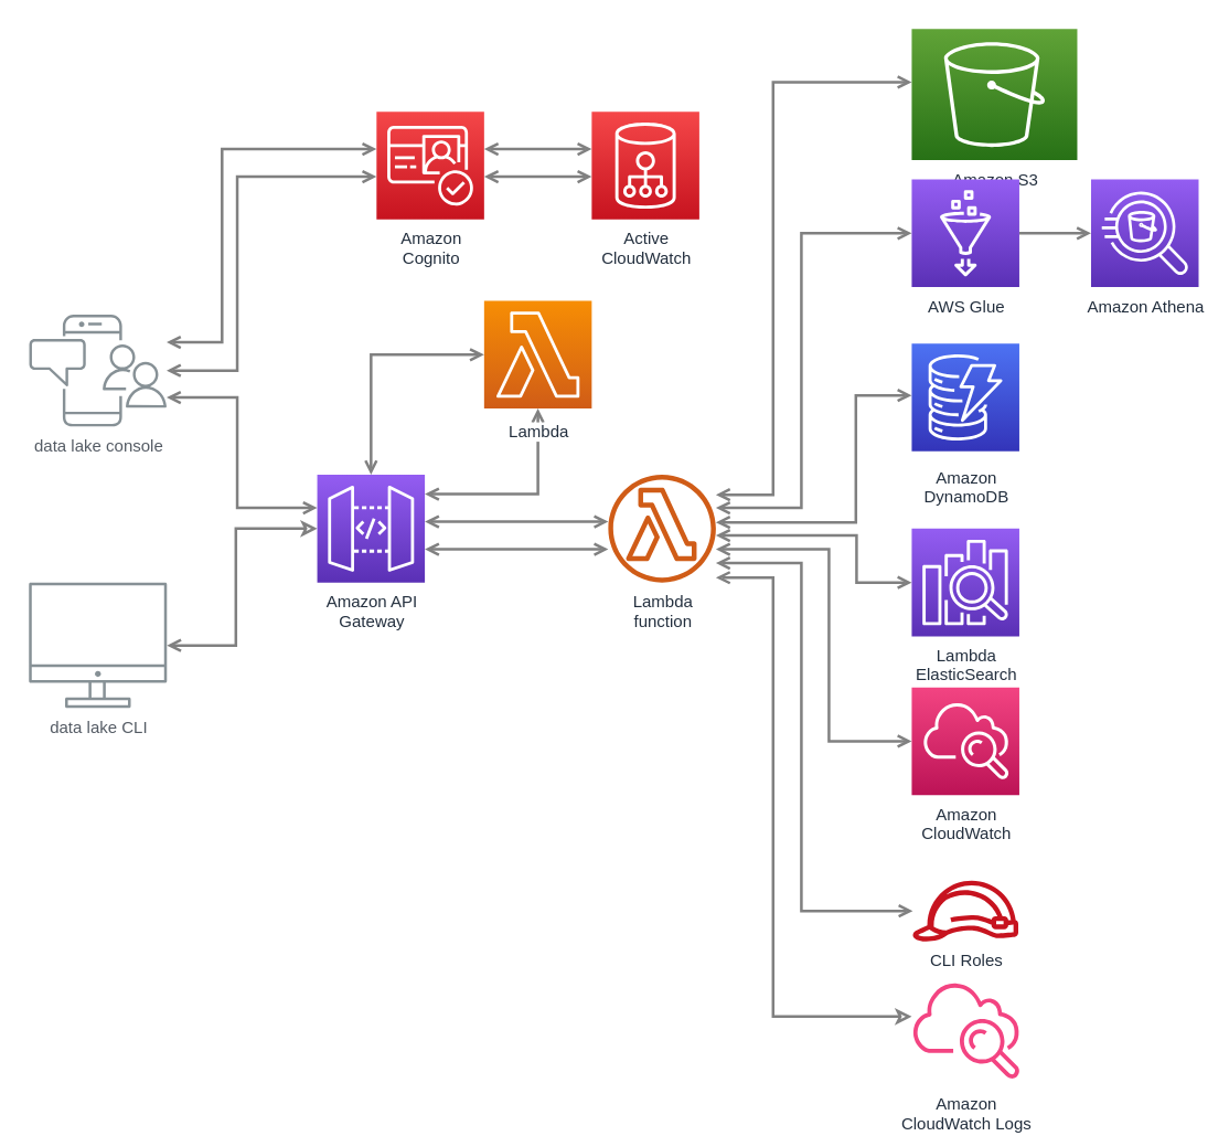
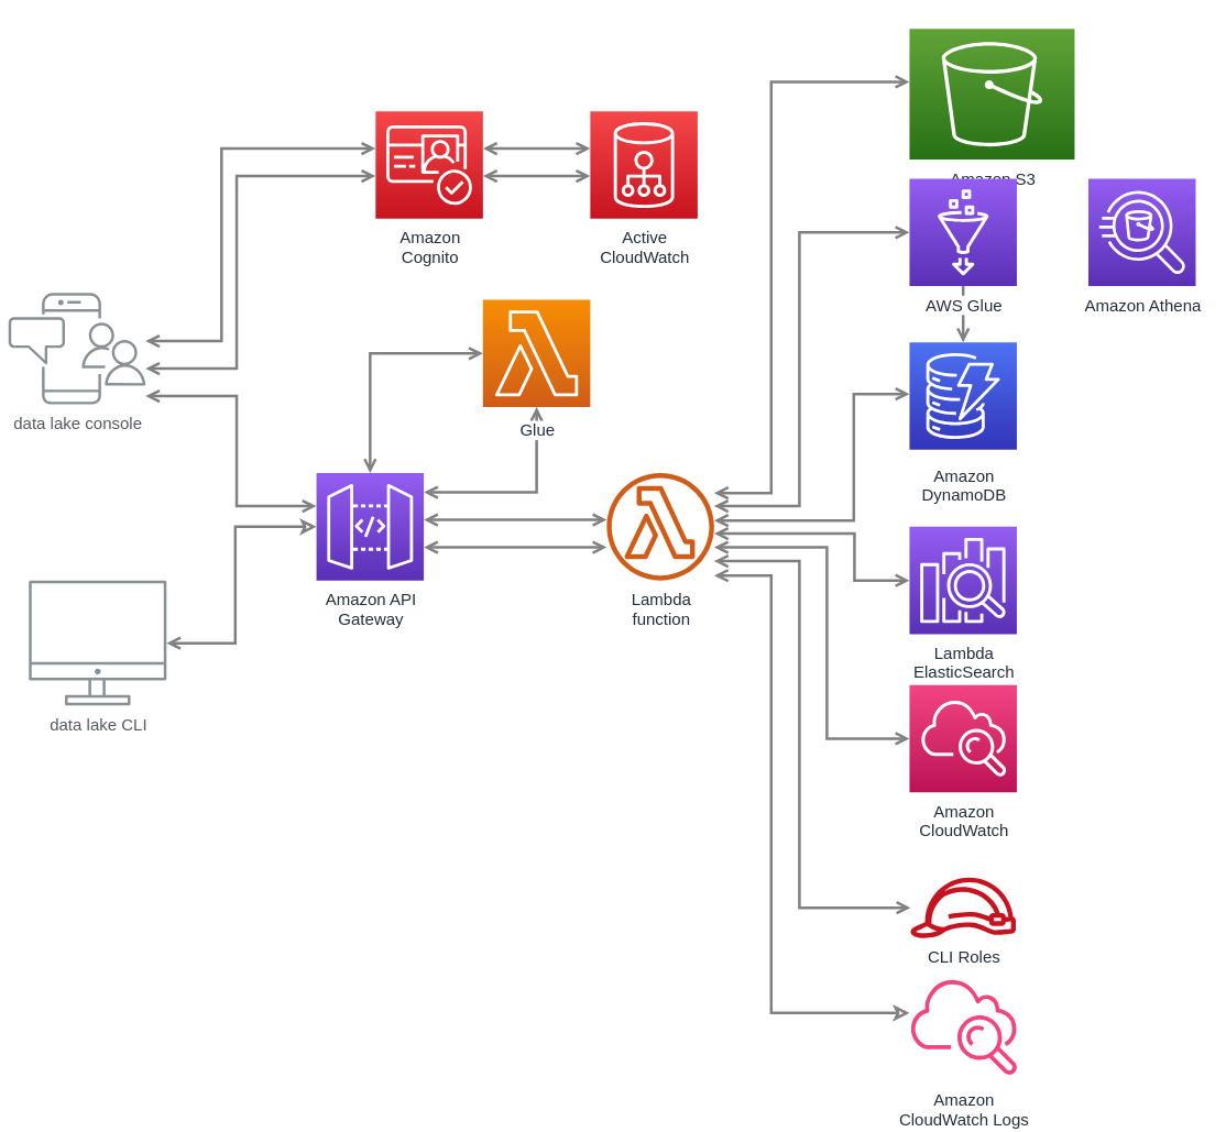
  <mxCell id="0" />
  <mxCell id="1" parent="0" />
  <mxCell id="2" style="edgeStyle=orthogonalEdgeStyle;rounded=0;orthogonalLoop=1;jettySize=auto;html=1;startArrow=open;startFill=0;endArrow=classic;endFill=0;strokeWidth=2;strokeColor=#808080;" parent="1" source="20" target="25" edge="1"><mxGeometry relative="1" as="geometry"><Array as="points"><mxPoint x="170.5" y="467.5" /><mxPoint x="170.5" y="382.5" /></Array></mxGeometry></mxCell>
  <mxCell id="3" style="edgeStyle=orthogonalEdgeStyle;rounded=0;orthogonalLoop=1;jettySize=auto;html=1;startArrow=open;startFill=0;endArrow=open;endFill=0;strokeWidth=2;strokeColor=#808080;" parent="1" source="21" target="22" edge="1"><mxGeometry relative="1" as="geometry"><Array as="points"><mxPoint x="160.5" y="247.5" /><mxPoint x="160.5" y="107.5" /></Array></mxGeometry></mxCell>
  <mxCell id="4" style="edgeStyle=orthogonalEdgeStyle;rounded=0;orthogonalLoop=1;jettySize=auto;html=1;startArrow=open;startFill=0;endArrow=open;endFill=0;strokeWidth=2;strokeColor=#808080;" parent="1" source="21" target="25" edge="1"><mxGeometry relative="1" as="geometry"><Array as="points"><mxPoint x="171.5" y="287.5" /><mxPoint x="171.5" y="367.5" /></Array></mxGeometry></mxCell>
  <mxCell id="5" style="edgeStyle=orthogonalEdgeStyle;rounded=0;orthogonalLoop=1;jettySize=auto;html=1;startArrow=open;startFill=0;endArrow=open;endFill=0;strokeWidth=2;strokeColor=#808080;" parent="1" source="22" target="23" edge="1"><mxGeometry relative="1" as="geometry"><Array as="points"><mxPoint x="390.5" y="107.5" /><mxPoint x="390.5" y="107.5" /></Array></mxGeometry></mxCell>
  <mxCell id="6" style="edgeStyle=orthogonalEdgeStyle;rounded=0;orthogonalLoop=1;jettySize=auto;html=1;startArrow=open;startFill=0;endArrow=open;endFill=0;strokeWidth=2;strokeColor=#808080;" parent="1" source="24" target="25" edge="1"><mxGeometry relative="1" as="geometry" /></mxCell>
  <mxCell id="7" style="edgeStyle=orthogonalEdgeStyle;rounded=0;orthogonalLoop=1;jettySize=auto;html=1;startArrow=open;startFill=0;endArrow=open;endFill=0;strokeWidth=2;strokeColor=#808080;" parent="1" source="25" target="26" edge="1"><mxGeometry relative="1" as="geometry"><Array as="points"><mxPoint x="370.5" y="397.5" /><mxPoint x="370.5" y="397.5" /></Array></mxGeometry></mxCell>
  <mxCell id="8" style="edgeStyle=orthogonalEdgeStyle;rounded=0;orthogonalLoop=1;jettySize=auto;html=1;startArrow=open;startFill=0;endArrow=open;endFill=0;strokeWidth=2;strokeColor=#808080;" parent="1" source="26" target="27" edge="1"><mxGeometry relative="1" as="geometry"><Array as="points"><mxPoint x="560" y="358" /><mxPoint x="560" y="59" /></Array></mxGeometry></mxCell>
  <mxCell id="9" style="edgeStyle=orthogonalEdgeStyle;rounded=0;orthogonalLoop=1;jettySize=auto;html=1;startArrow=open;startFill=0;endArrow=open;endFill=0;strokeWidth=2;strokeColor=#808080;" parent="1" source="26" target="28" edge="1"><mxGeometry relative="1" as="geometry"><Array as="points"><mxPoint x="580.5" y="367.5" /><mxPoint x="580.5" y="168.5" /></Array></mxGeometry></mxCell>
  <mxCell id="10" style="edgeStyle=orthogonalEdgeStyle;rounded=0;orthogonalLoop=1;jettySize=auto;html=1;startArrow=open;startFill=0;endArrow=open;endFill=0;strokeWidth=2;strokeColor=#808080;" parent="1" source="26" target="30" edge="1"><mxGeometry relative="1" as="geometry"><Array as="points"><mxPoint x="620" y="378" /><mxPoint x="620" y="286" /></Array></mxGeometry></mxCell>
  <mxCell id="11" style="edgeStyle=orthogonalEdgeStyle;rounded=0;orthogonalLoop=1;jettySize=auto;html=1;startArrow=open;startFill=0;endArrow=open;endFill=0;strokeWidth=2;strokeColor=#808080;" parent="1" source="26" target="31" edge="1"><mxGeometry relative="1" as="geometry"><Array as="points"><mxPoint x="620.5" y="387.5" /><mxPoint x="620.5" y="421.5" /></Array></mxGeometry></mxCell>
  <mxCell id="12" style="edgeStyle=orthogonalEdgeStyle;rounded=0;orthogonalLoop=1;jettySize=auto;html=1;startArrow=open;startFill=0;endArrow=open;endFill=0;strokeWidth=2;strokeColor=#808080;" parent="1" source="26" target="32" edge="1"><mxGeometry relative="1" as="geometry"><Array as="points"><mxPoint x="600.5" y="397.5" /><mxPoint x="600.5" y="536.5" /></Array></mxGeometry></mxCell>
  <mxCell id="13" style="edgeStyle=orthogonalEdgeStyle;rounded=0;orthogonalLoop=1;jettySize=auto;html=1;startArrow=open;startFill=0;endArrow=open;endFill=0;strokeWidth=2;strokeColor=#808080;" parent="1" source="26" target="33" edge="1"><mxGeometry relative="1" as="geometry"><Array as="points"><mxPoint x="580.5" y="407.5" /><mxPoint x="580.5" y="659.5" /></Array></mxGeometry></mxCell>
  <mxCell id="14" style="edgeStyle=orthogonalEdgeStyle;rounded=0;orthogonalLoop=1;jettySize=auto;html=1;startArrow=open;startFill=0;endArrow=classic;endFill=0;strokeWidth=2;strokeColor=#808080;" parent="1" source="26" target="34" edge="1"><mxGeometry relative="1" as="geometry"><Array as="points"><mxPoint x="560" y="418" /><mxPoint x="560" y="736" /></Array></mxGeometry></mxCell>
- <mxCell id="15" value="" style="edgeStyle=orthogonalEdgeStyle;rounded=0;orthogonalLoop=1;jettySize=auto;html=1;startArrow=none;startFill=0;endArrow=open;endFill=0;strokeWidth=2;strokeColor=#808080;" parent="1" source="28" target="29" edge="1"><mxGeometry relative="1" as="geometry" /></mxCell>
+ <mxCell id="15" value="" style="edgeStyle=orthogonalEdgeStyle;rounded=0;orthogonalLoop=1;jettySize=auto;html=1;startArrow=none;startFill=0;endArrow=open;endFill=0;strokeWidth=2;strokeColor=#808080;" parent="1" source="28" target="30" edge="1"><mxGeometry relative="1" as="geometry" /></mxCell>
  <mxCell id="16" style="edgeStyle=orthogonalEdgeStyle;rounded=0;orthogonalLoop=1;jettySize=auto;html=1;startArrow=open;startFill=0;endArrow=open;endFill=0;strokeWidth=2;strokeColor=#808080;" parent="1" source="21" target="22" edge="1"><mxGeometry relative="1" as="geometry"><mxPoint x="130.285" y="267.676" as="sourcePoint" /><mxPoint x="282.5" y="130.029" as="targetPoint" /><Array as="points"><mxPoint x="171.5" y="267.5" /><mxPoint x="171.5" y="127.5" /></Array></mxGeometry></mxCell>
  <mxCell id="17" style="edgeStyle=orthogonalEdgeStyle;rounded=0;orthogonalLoop=1;jettySize=auto;html=1;startArrow=open;startFill=0;endArrow=open;endFill=0;strokeWidth=2;strokeColor=#808080;" parent="1" source="24" target="25" edge="1"><mxGeometry relative="1" as="geometry"><mxPoint x="360.5" y="266.224" as="sourcePoint" /><mxPoint x="278.466" y="353.5" as="targetPoint" /><Array as="points"><mxPoint x="389.5" y="357.5" /></Array></mxGeometry></mxCell>
  <mxCell id="18" style="edgeStyle=orthogonalEdgeStyle;rounded=0;orthogonalLoop=1;jettySize=auto;html=1;startArrow=open;startFill=0;endArrow=open;endFill=0;strokeWidth=2;strokeColor=#808080;" parent="1" source="25" target="26" edge="1"><mxGeometry relative="1" as="geometry"><mxPoint x="317.5" y="392.5" as="sourcePoint" /><mxPoint x="450.5" y="392.5" as="targetPoint" /><Array as="points"><mxPoint x="370.5" y="377.5" /><mxPoint x="370.5" y="377.5" /></Array></mxGeometry></mxCell>
  <mxCell id="19" style="edgeStyle=orthogonalEdgeStyle;rounded=0;orthogonalLoop=1;jettySize=auto;html=1;startArrow=open;startFill=0;endArrow=open;endFill=0;strokeWidth=2;strokeColor=#808080;" parent="1" source="22" target="23" edge="1"><mxGeometry relative="1" as="geometry"><mxPoint x="360.5" y="117.5" as="sourcePoint" /><mxPoint x="438.5" y="117.5" as="targetPoint" /><Array as="points"><mxPoint x="390.5" y="127.5" /><mxPoint x="390.5" y="127.5" /></Array></mxGeometry></mxCell>
  <mxCell id="20" value="data lake CLI" style="outlineConnect=0;gradientColor=none;fontColor=#545B64;strokeColor=none;fillColor=#879196;dashed=0;verticalLabelPosition=bottom;verticalAlign=top;align=center;html=1;fontSize=12;fontStyle=0;aspect=fixed;shape=mxgraph.aws4.illustration_desktop;pointerEvents=1;labelBackgroundColor=#ffffff;" parent="1" vertex="1"><mxGeometry x="20.5" y="421.5" width="100" height="91" as="geometry" /></mxCell>
- <mxCell id="21" value="data lake console" style="outlineConnect=0;gradientColor=none;fontColor=#545B64;strokeColor=none;fillColor=#879196;dashed=0;verticalLabelPosition=bottom;verticalAlign=top;align=center;html=1;fontSize=12;fontStyle=0;aspect=fixed;shape=mxgraph.aws4.illustration_notification;pointerEvents=1;labelBackgroundColor=#ffffff;" parent="1" vertex="1"><mxGeometry x="20.5" y="227.5" width="100" height="81" as="geometry" /></mxCell>
+ <mxCell id="21" value="data lake console" style="outlineConnect=0;gradientColor=none;fontColor=#545B64;strokeColor=none;fillColor=#879196;dashed=0;verticalLabelPosition=bottom;verticalAlign=top;align=center;html=1;fontSize=12;fontStyle=0;aspect=fixed;shape=mxgraph.aws4.illustration_notification;pointerEvents=1;labelBackgroundColor=#ffffff;" parent="1" vertex="1"><mxGeometry x="5.5" y="212.5" width="100" height="81" as="geometry" /></mxCell>
  <mxCell id="22" value="Amazon &lt;br&gt;Cognito" style="outlineConnect=0;fontColor=#232F3E;gradientColor=#F54749;gradientDirection=north;fillColor=#C7131F;strokeColor=#ffffff;dashed=0;verticalLabelPosition=bottom;verticalAlign=top;align=center;html=1;fontSize=12;fontStyle=0;aspect=fixed;shape=mxgraph.aws4.resourceIcon;resIcon=mxgraph.aws4.cognito;labelBackgroundColor=#ffffff;" parent="1" vertex="1"><mxGeometry x="272.5" y="80.5" width="78" height="78" as="geometry" /></mxCell>
  <mxCell id="23" value="Active&lt;br&gt;CloudWatch" style="outlineConnect=0;fontColor=#232F3E;gradientColor=#F54749;gradientDirection=north;fillColor=#C7131F;strokeColor=#ffffff;dashed=0;verticalLabelPosition=bottom;verticalAlign=top;align=center;html=1;fontSize=12;fontStyle=0;aspect=fixed;shape=mxgraph.aws4.resourceIcon;resIcon=mxgraph.aws4.cloud_directory;labelBackgroundColor=#ffffff;" parent="1" vertex="1"><mxGeometry x="428.5" y="80.5" width="78" height="78" as="geometry" /></mxCell>
- <mxCell id="24" value="Lambda" style="outlineConnect=0;fontColor=#232F3E;gradientColor=#F78E04;gradientDirection=north;fillColor=#D05C17;strokeColor=#ffffff;dashed=0;verticalLabelPosition=bottom;verticalAlign=top;align=center;html=1;fontSize=12;fontStyle=0;aspect=fixed;shape=mxgraph.aws4.resourceIcon;resIcon=mxgraph.aws4.lambda;labelBackgroundColor=#ffffff;spacingTop=3;" parent="1" vertex="1"><mxGeometry x="350.5" y="217.5" width="78" height="78" as="geometry" /></mxCell>
+ <mxCell id="24" value="Glue" style="outlineConnect=0;fontColor=#232F3E;gradientColor=#F78E04;gradientDirection=north;fillColor=#D05C17;strokeColor=#ffffff;dashed=0;verticalLabelPosition=bottom;verticalAlign=top;align=center;html=1;fontSize=12;fontStyle=0;aspect=fixed;shape=mxgraph.aws4.resourceIcon;resIcon=mxgraph.aws4.lambda;labelBackgroundColor=#ffffff;spacingTop=3;" parent="1" vertex="1"><mxGeometry x="350.5" y="217.5" width="78" height="78" as="geometry" /></mxCell>
  <mxCell id="25" value="Amazon API&lt;br&gt;Gateway&lt;br&gt;" style="outlineConnect=0;fontColor=#232F3E;gradientColor=#945DF2;gradientDirection=north;fillColor=#5A30B5;strokeColor=#ffffff;dashed=0;verticalLabelPosition=bottom;verticalAlign=top;align=center;html=1;fontSize=12;fontStyle=0;aspect=fixed;shape=mxgraph.aws4.resourceIcon;resIcon=mxgraph.aws4.api_gateway;labelBackgroundColor=#ffffff;" parent="1" vertex="1"><mxGeometry x="229.5" y="343.5" width="78" height="78" as="geometry" /></mxCell>
  <mxCell id="26" value="Lambda&lt;br&gt;function" style="outlineConnect=0;fontColor=#232F3E;gradientColor=none;fillColor=#D05C17;strokeColor=none;dashed=0;verticalLabelPosition=bottom;verticalAlign=top;align=center;html=1;fontSize=12;fontStyle=0;aspect=fixed;pointerEvents=1;shape=mxgraph.aws4.lambda_function;labelBackgroundColor=#ffffff;" parent="1" vertex="1"><mxGeometry x="440.5" y="343.5" width="78" height="78" as="geometry" /></mxCell>
  <mxCell id="27" value="Amazon S3" style="outlineConnect=0;fontColor=#232F3E;gradientColor=#60A337;gradientDirection=north;fillColor=#277116;strokeColor=#ffffff;dashed=0;verticalLabelPosition=bottom;verticalAlign=top;align=center;html=1;fontSize=12;fontStyle=0;aspect=fixed;shape=mxgraph.aws4.resourceIcon;resIcon=mxgraph.aws4.s3;labelBackgroundColor=#ffffff;" parent="1" vertex="1"><mxGeometry x="660.5" y="20.5" width="120" height="95" as="geometry" /></mxCell>
  <mxCell id="28" value="AWS Glue" style="outlineConnect=0;fontColor=#232F3E;gradientColor=#945DF2;gradientDirection=north;fillColor=#5A30B5;strokeColor=#ffffff;dashed=0;verticalLabelPosition=bottom;verticalAlign=top;align=center;html=1;fontSize=12;fontStyle=0;aspect=fixed;shape=mxgraph.aws4.resourceIcon;resIcon=mxgraph.aws4.glue;labelBackgroundColor=#ffffff;" parent="1" vertex="1"><mxGeometry x="660.5" y="129.5" width="78" height="78" as="geometry" /></mxCell>
  <mxCell id="29" value="Amazon Athena" style="outlineConnect=0;fontColor=#232F3E;gradientColor=#945DF2;gradientDirection=north;fillColor=#5A30B5;strokeColor=#ffffff;dashed=0;verticalLabelPosition=bottom;verticalAlign=top;align=center;html=1;fontSize=12;fontStyle=0;aspect=fixed;shape=mxgraph.aws4.resourceIcon;resIcon=mxgraph.aws4.athena;labelBackgroundColor=#ffffff;" parent="1" vertex="1"><mxGeometry x="790.5" y="129.5" width="78" height="78" as="geometry" /></mxCell>
  <mxCell id="30" value="Amazon&lt;br&gt;DynamoDB&lt;br&gt;" style="outlineConnect=0;fontColor=#232F3E;gradientColor=#4D72F3;gradientDirection=north;fillColor=#3334B9;strokeColor=#ffffff;dashed=0;verticalLabelPosition=bottom;verticalAlign=top;align=center;html=1;fontSize=12;fontStyle=0;aspect=fixed;shape=mxgraph.aws4.resourceIcon;resIcon=mxgraph.aws4.dynamodb;labelBackgroundColor=#ffffff;spacingTop=5;" parent="1" vertex="1"><mxGeometry x="660.5" y="248.5" width="78" height="78" as="geometry" /></mxCell>
  <mxCell id="31" value="Lambda&lt;br&gt;ElasticSearch&lt;br&gt;Service&lt;br&gt;" style="outlineConnect=0;fontColor=#232F3E;gradientColor=#945DF2;gradientDirection=north;fillColor=#5A30B5;strokeColor=#ffffff;dashed=0;verticalLabelPosition=bottom;verticalAlign=top;align=center;html=1;fontSize=12;fontStyle=0;aspect=fixed;shape=mxgraph.aws4.resourceIcon;resIcon=mxgraph.aws4.elasticsearch_service;labelBackgroundColor=#ffffff;" parent="1" vertex="1"><mxGeometry x="660.5" y="382.5" width="78" height="78" as="geometry" /></mxCell>
  <mxCell id="32" value="Amazon&lt;br&gt;CloudWatch&lt;br&gt;" style="outlineConnect=0;fontColor=#232F3E;gradientColor=#F34482;gradientDirection=north;fillColor=#BC1356;strokeColor=#ffffff;dashed=0;verticalLabelPosition=bottom;verticalAlign=top;align=center;html=1;fontSize=12;fontStyle=0;aspect=fixed;shape=mxgraph.aws4.resourceIcon;resIcon=mxgraph.aws4.cloudwatch;labelBackgroundColor=#ffffff;" parent="1" vertex="1"><mxGeometry x="660.5" y="497.5" width="78" height="78" as="geometry" /></mxCell>
  <mxCell id="33" value="CLI Roles" style="outlineConnect=0;fontColor=#232F3E;gradientColor=none;fillColor=#C7131F;strokeColor=none;dashed=0;verticalLabelPosition=bottom;verticalAlign=top;align=center;html=1;fontSize=12;fontStyle=0;aspect=fixed;pointerEvents=1;shape=mxgraph.aws4.role;labelBackgroundColor=#ffffff;" parent="1" vertex="1"><mxGeometry x="660.5" y="637.5" width="78" height="44" as="geometry" /></mxCell>
  <mxCell id="34" value="Amazon&lt;br&gt;CloudWatch Logs&lt;br&gt;" style="outlineConnect=0;fontColor=#232F3E;gradientColor=none;gradientDirection=north;fillColor=#F34482;strokeColor=none;dashed=0;verticalLabelPosition=bottom;verticalAlign=top;align=center;html=1;fontSize=12;fontStyle=0;aspect=fixed;shape=mxgraph.aws4.cloudwatch;labelBackgroundColor=#ffffff;" parent="1" vertex="1"><mxGeometry x="660.5" y="707.5" width="78" height="78" as="geometry" /></mxCell>
